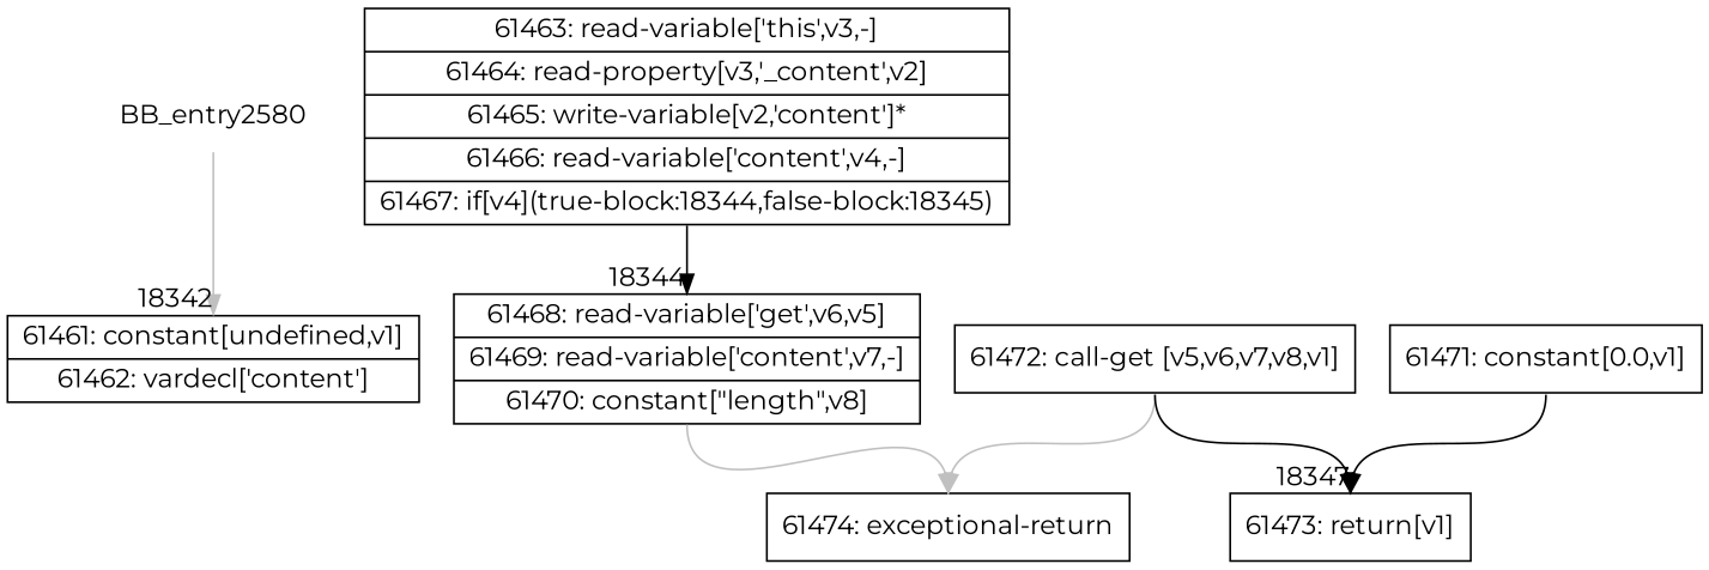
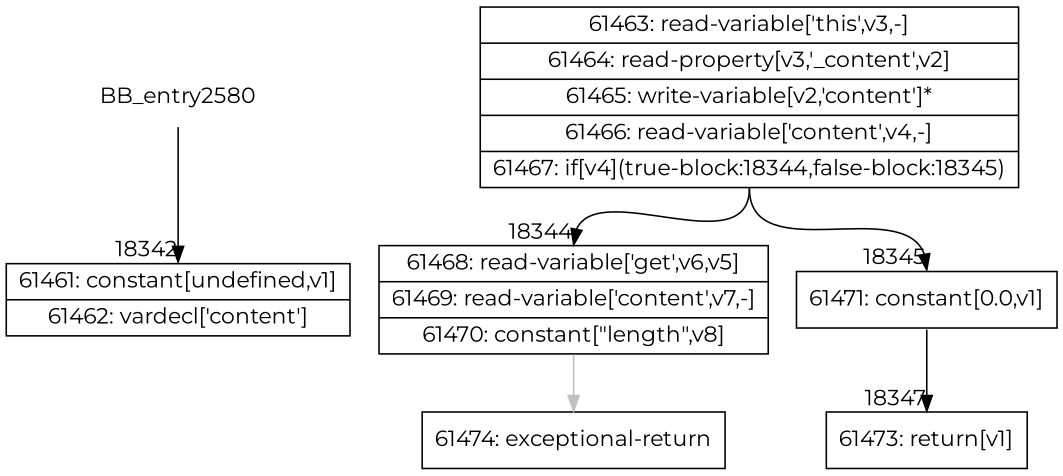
  digraph {
    fontname=Montserrat
    rankdir=TD
    node [fontname=Montserrat shape=record]
    edge [fontname=Montserrat headport=n tailport=s]
    n1 [label=BB_entry2580 shape=none]
    n2 [label="{61461: constant[undefined,v1]|61462: vardecl['content']}"]
    n3 [label="{61463: read-variable['this',v3,-]|61464: read-property[v3,'_content',v2]|61465: write-variable[v2,'content']*|61466: read-variable['content',v4,-]|61467: if[v4](true-block:18344,false-block:18345)}"]
    n4 [label="{61468: read-variable['get',v6,v5]|61469: read-variable['content',v7,-]|61470: constant[\"length\",v8]}"]
    n5 [label="{61471: constant[0.0,v1]}"]
    n6 [label="{61474: exceptional-return}"]
    n7 [label="{61473: return[v1]}"]
-   n8 [label="{61472: call-get [v5,v6,v7,v8,v1]}"]
-   n1 -> n2 [headlabel="    18342" color=gray]
+   n1 -> n2 [headlabel="    18342"]
    n3 -> n4 [headlabel="      18344"]
+   n3 -> n5 [headlabel="      18345"]
    n4 -> n6 [color=gray]
    n5 -> n7 [headlabel="      18347"]
-   n8 -> n6 [color=gray]
-   n8 -> n7
  }
